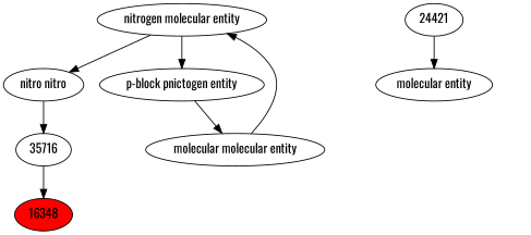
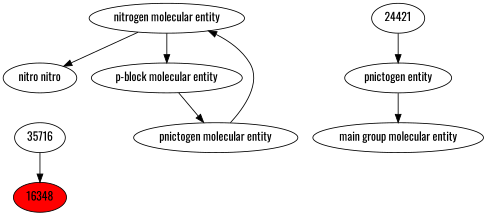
  digraph {
    fontname=Oswald
    node [fontname=Oswald]
    edge [fontname=Oswald]
    n1 [fillcolor=red label=16348 style=filled]
    n2 [label=35716]
    n3 [label="nitro nitro"]
    n4 [label="nitrogen molecular entity"]
-   n5 [label="p-block pnictogen entity"]
-   n6 [label="molecular molecular entity"]
-   n8 [label="molecular entity"]
+   n5 [label="p-block molecular entity"]
+   n6 [label="pnictogen molecular entity"]
+   n7 [label="main group molecular entity"]
+   n8 [label="pnictogen entity"]
    n9 [label=24421]
    n2 -> n1
-   n3 -> n2
    n4 -> n3
    n4 -> n5
    n5 -> n6
    n6 -> n4
+   n8 -> n7
    n9 -> n8
  }
